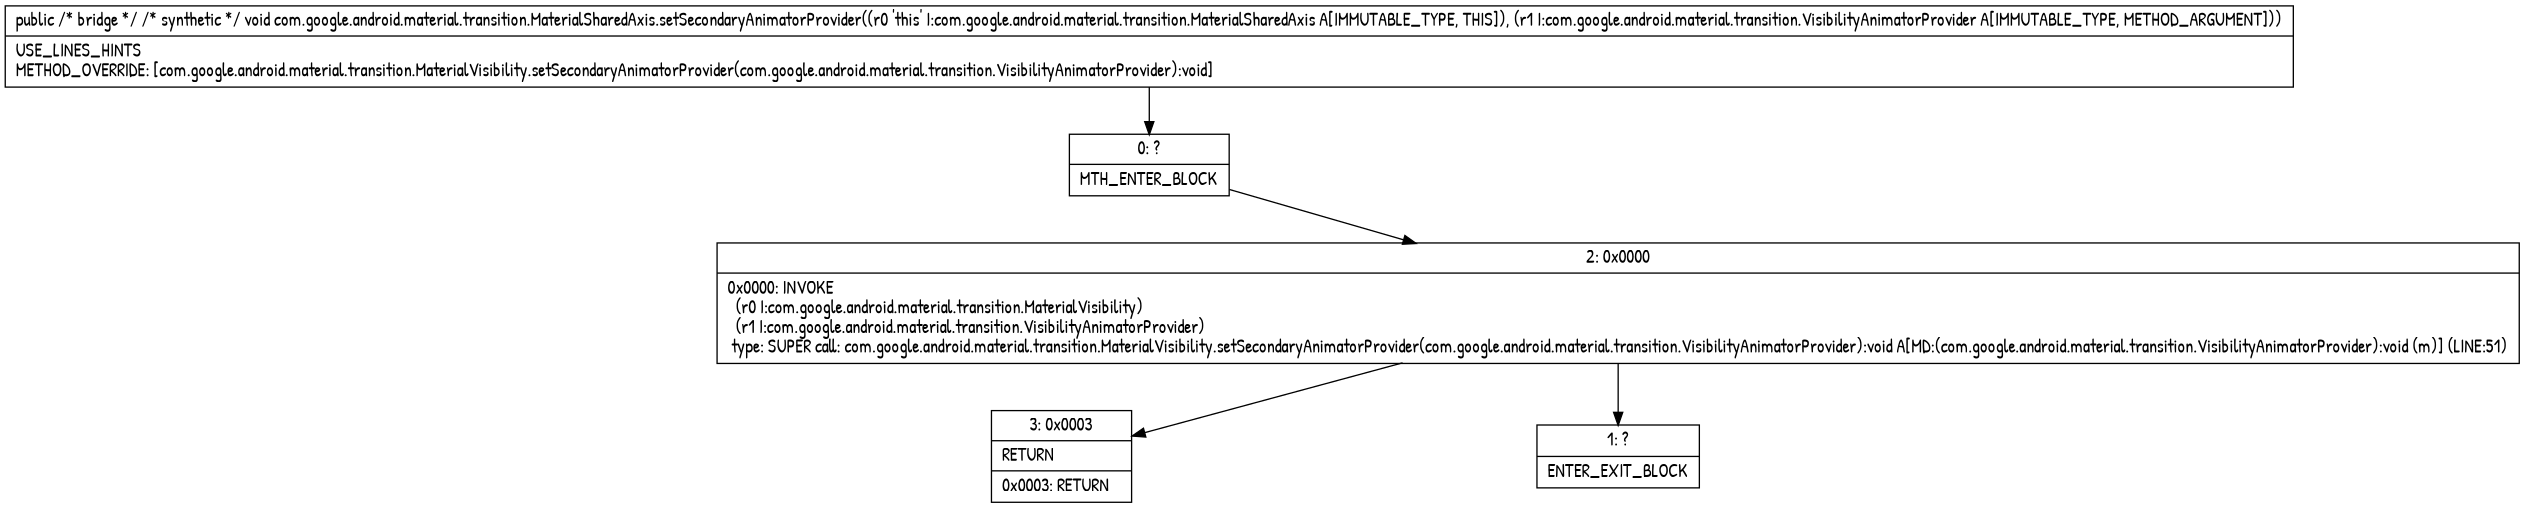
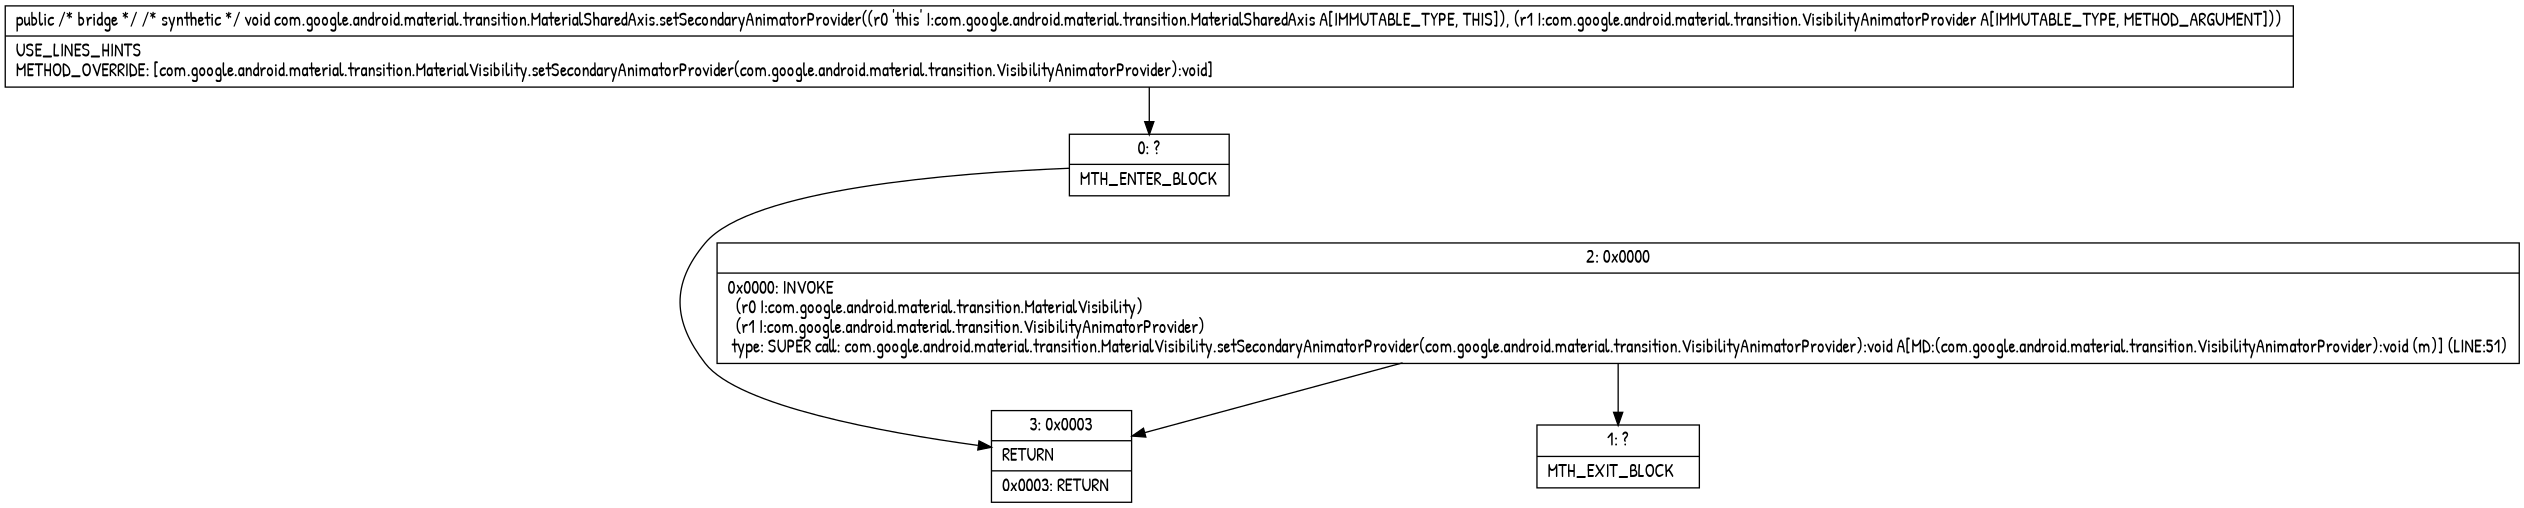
  digraph {
    fontname="Patrick Hand"
    node [fontname="Patrick Hand" shape=record]
    edge [fontname="Patrick Hand"]
    n1 [label="{0\:\ ?|MTH_ENTER_BLOCK\l}"]
    n2 [label="{2\:\ 0x0000|0x0000: INVOKE  \l  (r0 I:com.google.android.material.transition.MaterialVisibility)\l  (r1 I:com.google.android.material.transition.VisibilityAnimatorProvider)\l type: SUPER call: com.google.android.material.transition.MaterialVisibility.setSecondaryAnimatorProvider(com.google.android.material.transition.VisibilityAnimatorProvider):void A[MD:(com.google.android.material.transition.VisibilityAnimatorProvider):void (m)] (LINE:51)\l}"]
    n3 [label="{3\:\ 0x0003|RETURN\l|0x0003: RETURN   \l}"]
-   n4 [label="{1\:\ ?|ENTER_EXIT_BLOCK\l}"]
+   n4 [label="{1\:\ ?|MTH_EXIT_BLOCK\l}"]
    n5 [label="{public \/* bridge *\/ \/* synthetic *\/ void com.google.android.material.transition.MaterialSharedAxis.setSecondaryAnimatorProvider((r0 'this' I:com.google.android.material.transition.MaterialSharedAxis A[IMMUTABLE_TYPE, THIS]), (r1 I:com.google.android.material.transition.VisibilityAnimatorProvider A[IMMUTABLE_TYPE, METHOD_ARGUMENT]))  | USE_LINES_HINTS\lMETHOD_OVERRIDE: [com.google.android.material.transition.MaterialVisibility.setSecondaryAnimatorProvider(com.google.android.material.transition.VisibilityAnimatorProvider):void]\l}"]
-   n1 -> n2
+   n1 -> n3
    n2 -> n3
    n2 -> n4
    n5 -> n1
  }
